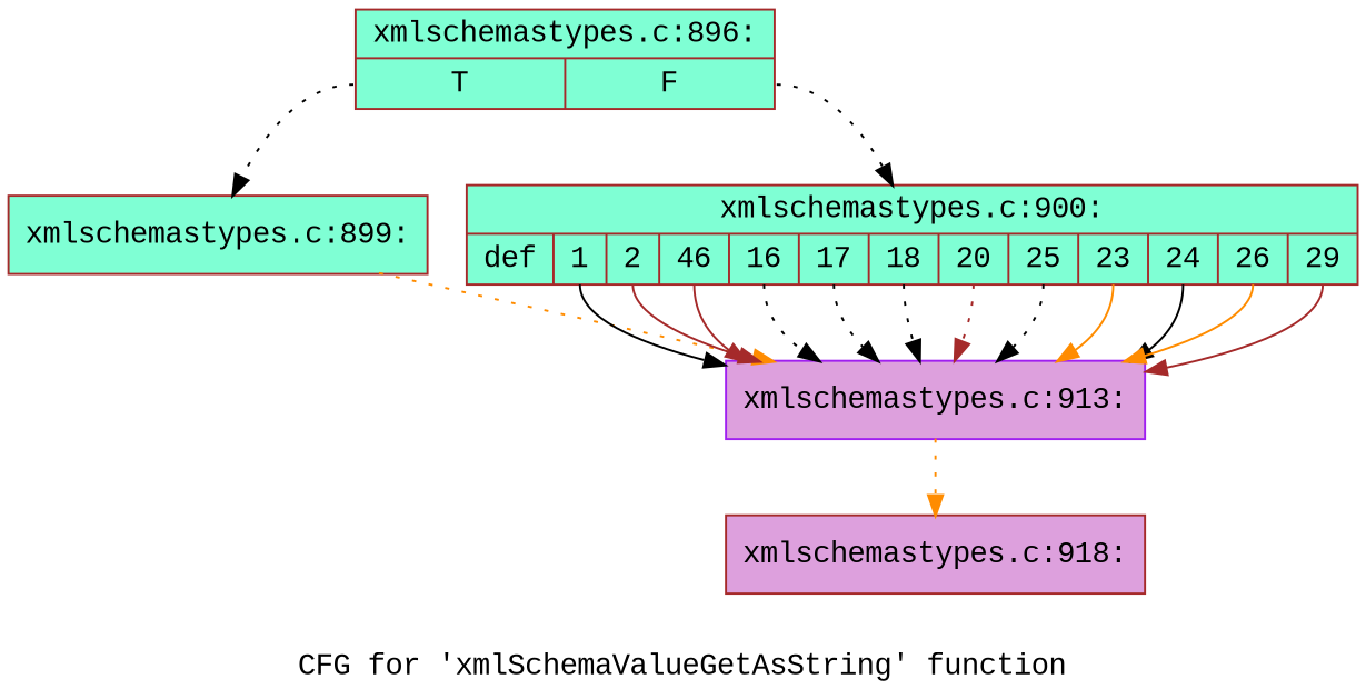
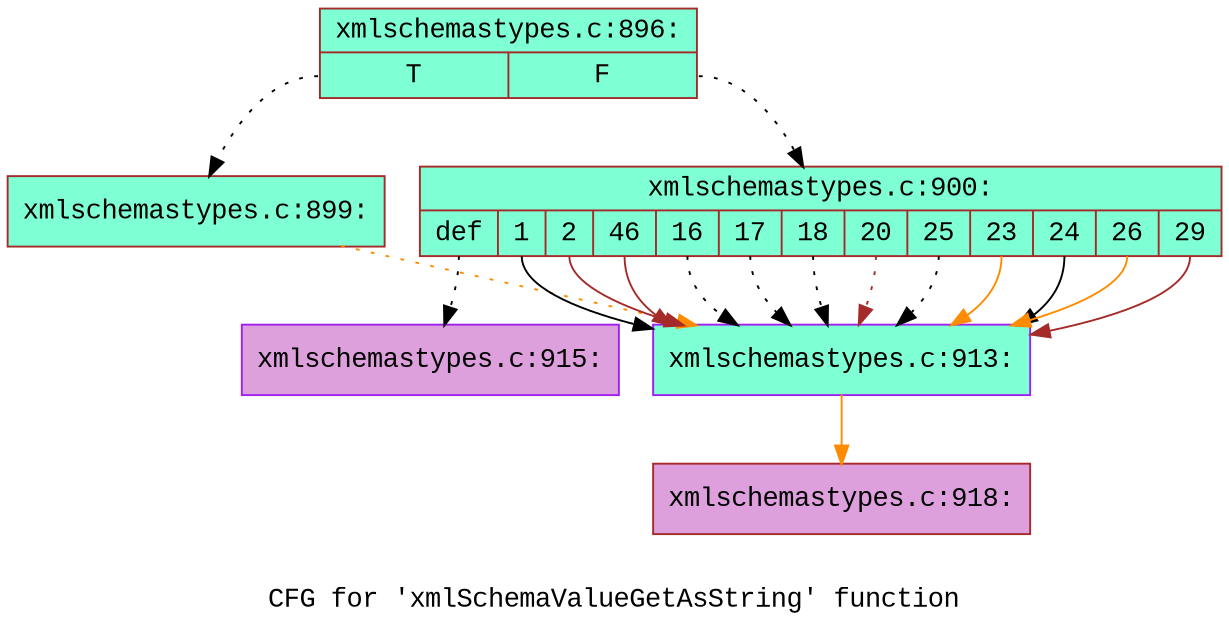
  digraph {
    fontname="Liberation Mono"
    label="CFG for 'xmlSchemaValueGetAsString' function"
    node [color=brown fillcolor=aquamarine fontname="Liberation Mono" shape=record style=filled]
    edge [color=black fontname="Liberation Mono" style=dotted]
    n1 [label="{xmlschemastypes.c:896:|{<s0>T|<s1>F}}"]
    n2 [label="{xmlschemastypes.c:899:}"]
    n3 [label="{xmlschemastypes.c:900:|{<s0>def|<s1>1|<s2>2|<s3>46|<s4>16|<s5>17|<s6>18|<s7>20|<s8>25|<s9>23|<s10>24|<s11>26|<s12>29}}"]
-   n4 [color=purple fillcolor=plum label="{xmlschemastypes.c:913:}"]
+   n4 [color=purple label="{xmlschemastypes.c:913:}"]
+   n5 [color=purple fillcolor=plum label="{xmlschemastypes.c:915:}"]
    n6 [fillcolor=plum label="{xmlschemastypes.c:918:}"]
    n1 -> n2 [tailport=s0]
    n1 -> n3 [tailport=s1]
    n2 -> n4 [color=darkorange]
    n3 -> n4 [style=solid tailport=s1]
    n3 -> n4 [color=brown style=solid tailport=s2]
    n3 -> n4 [color=brown style=solid tailport=s3]
    n3 -> n4 [tailport=s4]
    n3 -> n4 [tailport=s5]
    n3 -> n4 [tailport=s6]
    n3 -> n4 [color=brown tailport=s7]
    n3 -> n4 [tailport=s8]
    n3 -> n4 [color=darkorange style=solid tailport=s9]
    n3 -> n4 [style=solid tailport=s10]
    n3 -> n4 [color=darkorange style=solid tailport=s11]
    n3 -> n4 [color=brown style=solid tailport=s12]
-   n4 -> n6 [color=darkorange]
+   n3 -> n5 [tailport=s0]
+   n4 -> n6 [color=darkorange style=solid]
  }
